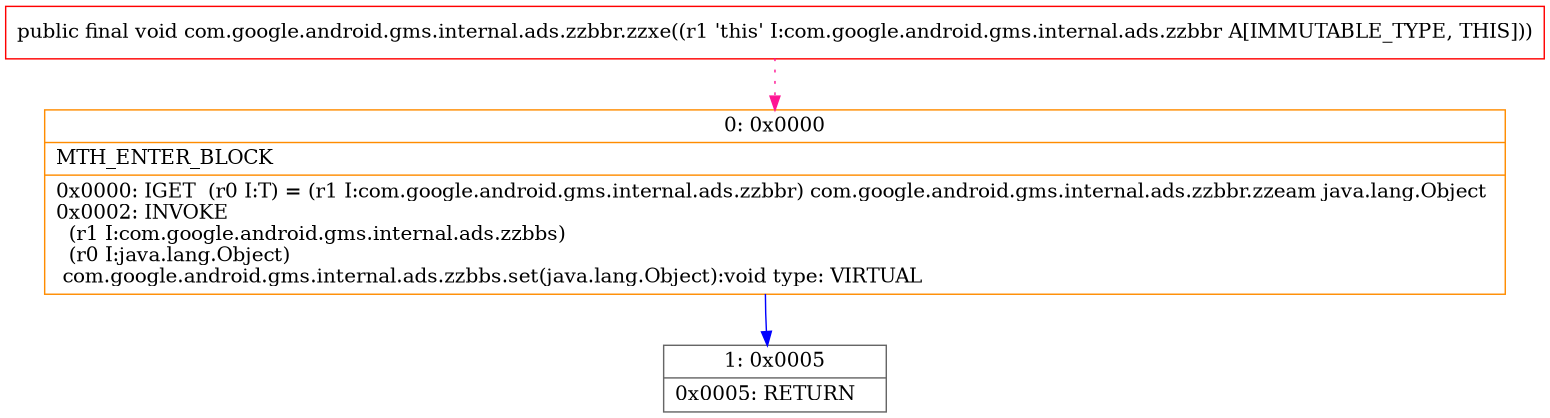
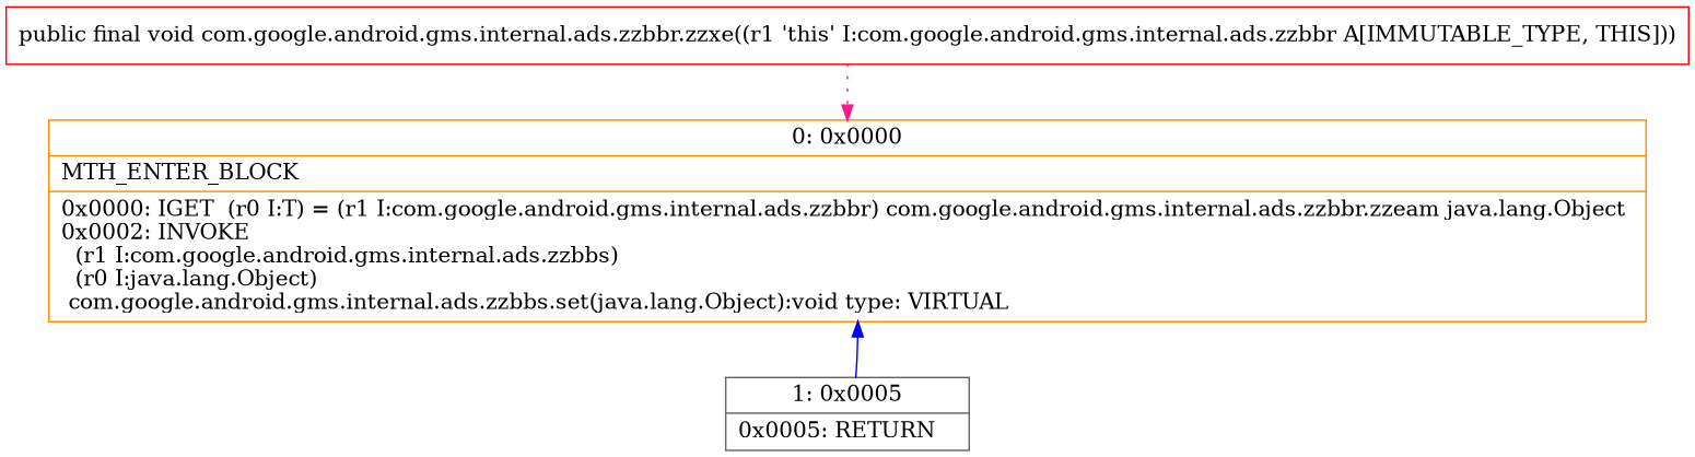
  digraph {
    node [shape=record]
    n1 [label="{0\:\ 0x0000|MTH_ENTER_BLOCK\l|0x0000: IGET  (r0 I:T) = (r1 I:com.google.android.gms.internal.ads.zzbbr) com.google.android.gms.internal.ads.zzbbr.zzeam java.lang.Object \l0x0002: INVOKE  \l  (r1 I:com.google.android.gms.internal.ads.zzbbs)\l  (r0 I:java.lang.Object)\l com.google.android.gms.internal.ads.zzbbs.set(java.lang.Object):void type: VIRTUAL \l}" color=darkorange]
    n2 [label="{1\:\ 0x0005|0x0005: RETURN   \l}" color=gray40]
    n3 [label="{public final void com.google.android.gms.internal.ads.zzbbr.zzxe((r1 'this' I:com.google.android.gms.internal.ads.zzbbr A[IMMUTABLE_TYPE, THIS])) }" color=red]
-   n1 -> n2 [color=blue style=solid]
+   n2 -> n1 [color=blue style=solid]
    n3 -> n1 [color=deeppink style=dotted]
  }
